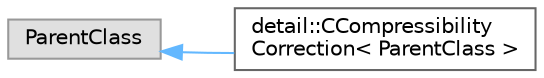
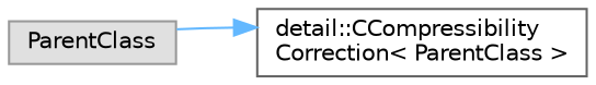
  digraph {
    rankdir=LR
    node [fontname=Helvetica fontsize=10 shape=box style=filled]
    n1 [color=grey60 fillcolor="#E0E0E0" height=0.2 label=ParentClass width=0.4]
    n2 [color=grey40 fillcolor=white height=0.2 label="detail::CCompressibility\lCorrection\< ParentClass \>" width=0.4]
-   n1 -> n2 [color=steelblue1 dir=back fontname=Helvetica fontsize=10 labelfontname=Helvetica labelfontsize=10 style=solid]
+   n2 -> n1 [color=steelblue1 dir=back fontname=Helvetica fontsize=10 labelfontname=Helvetica labelfontsize=10 style=solid]
  }
